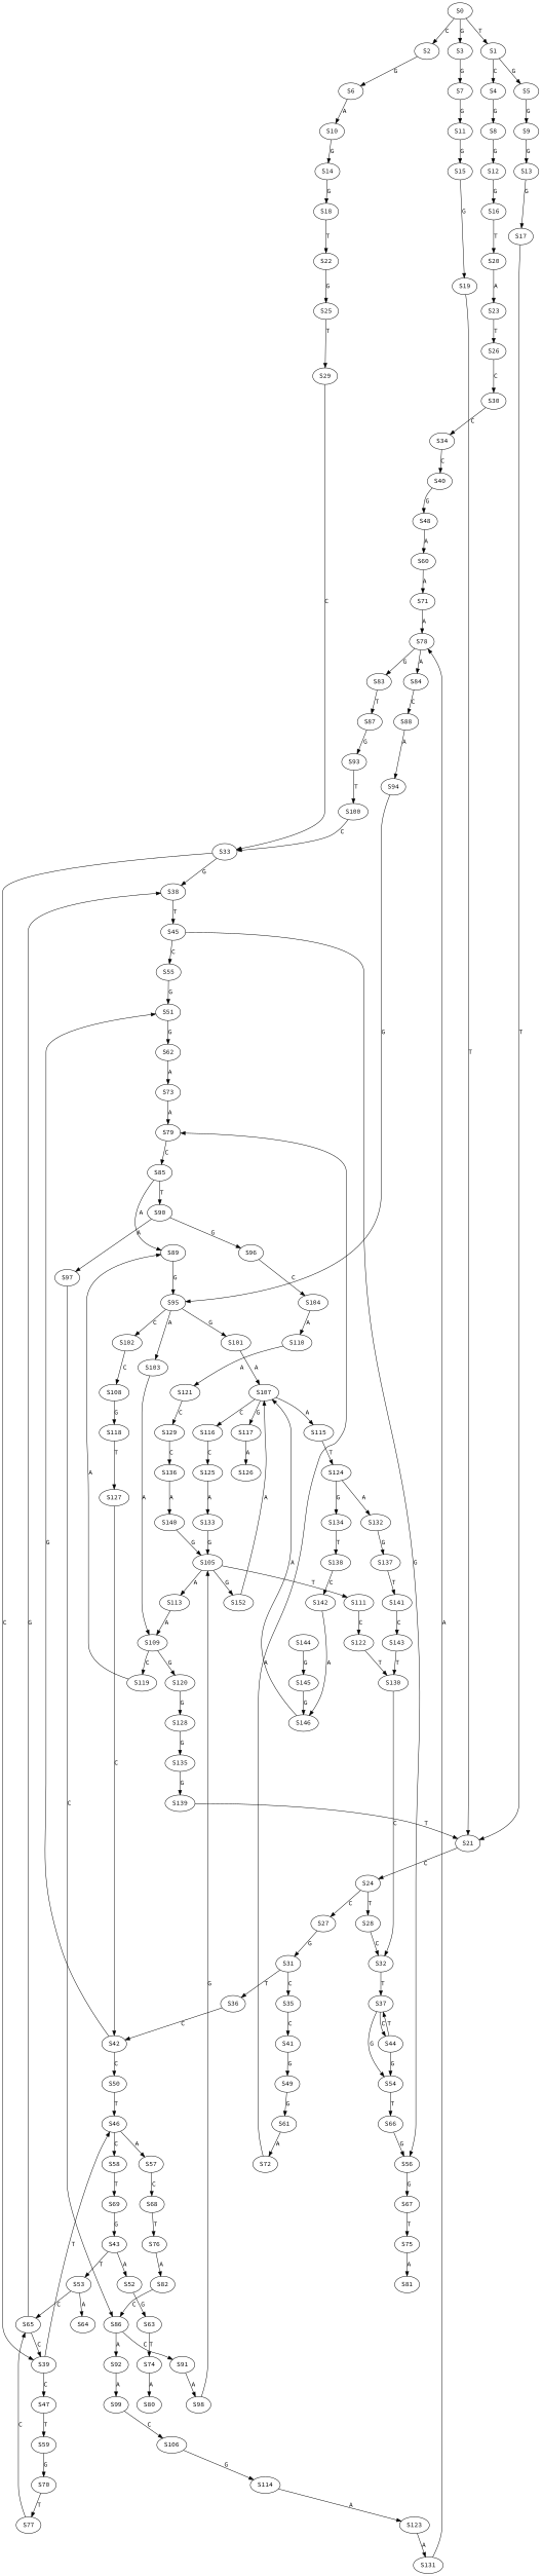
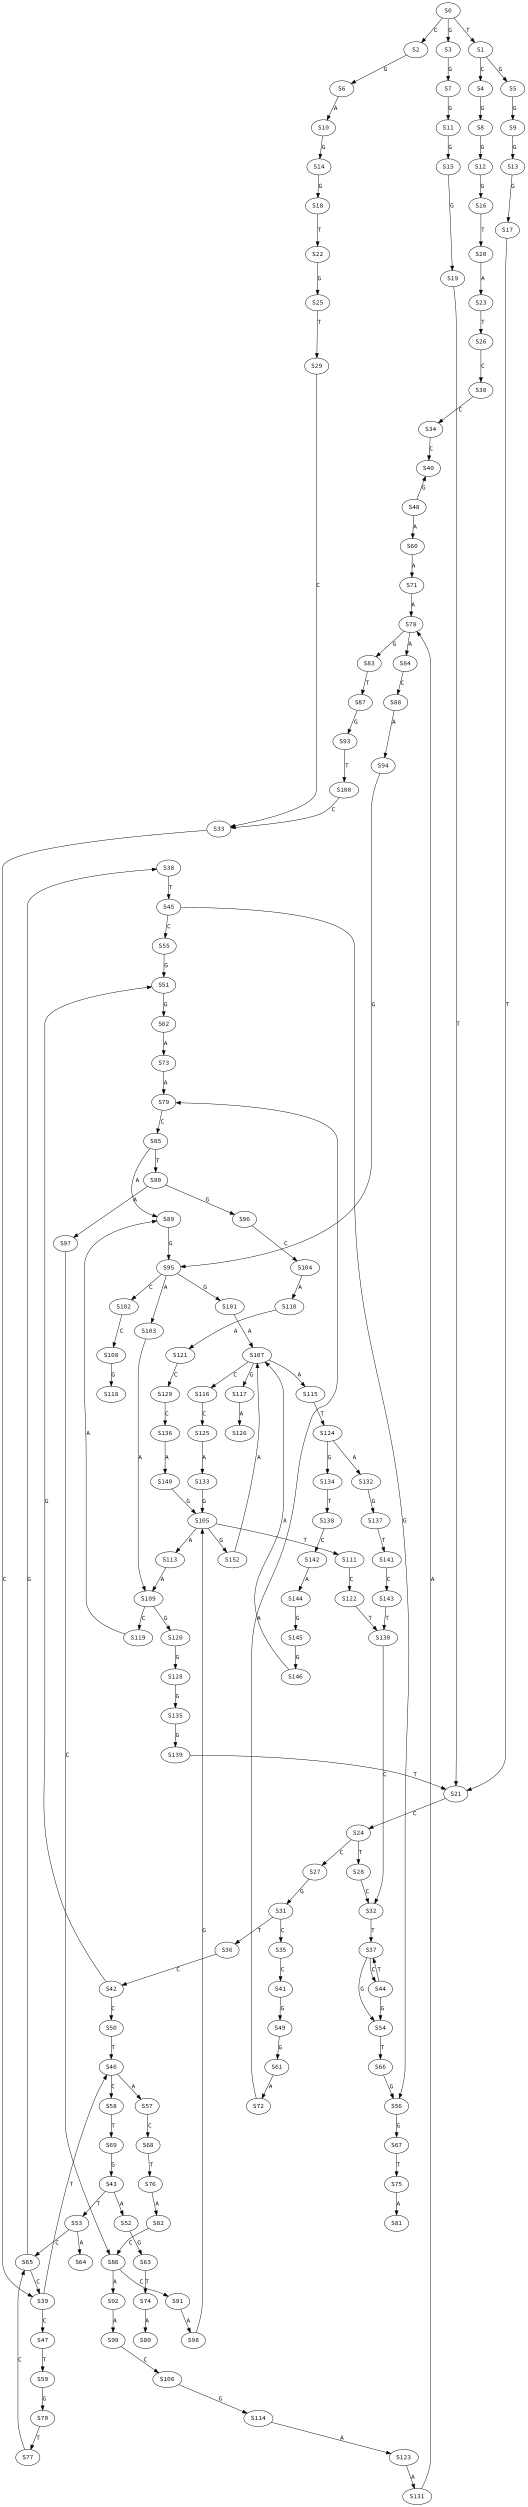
  strict digraph {
    fontname="Source Code Pro"
    node [fontname="Source Code Pro"]
    edge [fontname="Source Code Pro"]
    S0
    S1
    S2
    S3
    S4
    S5
    S6
    S7
    S8
    S9
    S10
    S11
    S12
    S13
    S14
    S15
    S16
    S17
    S18
    S19
    S20
    S21
    S22
    S23
    S24
    S25
    S26
    S27
    S28
    S29
    S30
    S31
    S32
    S33
    S34
    S35
    S36
    S37
    S38
    S39
    S40
    S41
    S42
    S44
    S54
    S45
    S46
    S47
    S48
    S49
    S50
    S51
    S43
    S52
    S53
    S55
    S56
    S57
    S58
    S59
    S60
    S61
    S62
    S63
    S64
    S65
    S66
    S67
    S68
    S69
    S70
    S71
    S72
    S73
    S74
    S75
    S76
    S77
    S78
    S79
    S80
    S81
    S82
    S83
    S84
    S85
    S86
    S87
    S88
    S89
    S90
    S91
    S92
    S93
    S94
    S95
    S96
    S97
    S98
    S99
    S100
    S101
    S102
    S103
    S104
    S105
    S106
    S107
    S108
    S109
    S110
    S111
    n113 [label=S152]
    S113
    S114
    S115
    S116
    S117
    S118
    S119
    S120
    S121
    S122
    S123
    S124
    S125
    S126
-   S127
    S128
    S129
    S130
    S131
    S132
    S134
    S133
    S135
    S136
    S137
    S138
    S139
    S140
    S141
    S142
    S143
    S144
    S145
    S146
    S0 -> S1 [label=T]
    S0 -> S2 [label=C]
    S0 -> S3 [label=G]
    S1 -> S4 [label=C]
    S1 -> S5 [label=G]
    S2 -> S6 [label=G]
    S3 -> S7 [label=G]
    S4 -> S8 [label=G]
    S5 -> S9 [label=G]
    S6 -> S10 [label=A]
    S7 -> S11 [label=G]
    S8 -> S12 [label=G]
    S9 -> S13 [label=G]
    S10 -> S14 [label=G]
    S11 -> S15 [label=G]
    S12 -> S16 [label=G]
    S13 -> S17 [label=G]
    S14 -> S18 [label=G]
    S15 -> S19 [label=G]
    S16 -> S20 [label=T]
    S17 -> S21 [label=T]
    S18 -> S22 [label=T]
    S19 -> S21 [label=T]
    S20 -> S23 [label=A]
    S21 -> S24 [label=C]
    S22 -> S25 [label=G]
    S23 -> S26 [label=T]
    S24 -> S27 [label=C]
    S24 -> S28 [label=T]
    S25 -> S29 [label=T]
    S26 -> S30 [label=C]
    S27 -> S31 [label=G]
    S28 -> S32 [label=C]
    S29 -> S33 [label=C]
    S30 -> S34 [label=C]
    S31 -> S35 [label=C]
    S31 -> S36 [label=T]
    S32 -> S37 [label=T]
-   S33 -> S38 [label=G]
    S33 -> S39 [label=C]
    S34 -> S40 [label=C]
    S35 -> S41 [label=C]
    S36 -> S42 [label=C]
    S37 -> S44 [label=C]
    S37 -> S54 [label=G]
    S38 -> S45 [label=T]
    S39 -> S46 [label=T]
    S39 -> S47 [label=C]
-   S40 -> S48 [label=G]
+   S48 -> S40 [label=G]
    S41 -> S49 [label=G]
    S42 -> S50 [label=C]
    S42 -> S51 [label=G]
    S44 -> S37 [label=T]
    S44 -> S54 [label=G]
    S54 -> S66 [label=T]
    S45 -> S55 [label=C]
    S45 -> S56 [label=G]
    S46 -> S57 [label=A]
    S46 -> S58 [label=C]
    S47 -> S59 [label=T]
    S48 -> S60 [label=A]
    S49 -> S61 [label=G]
    S50 -> S46 [label=T]
    S51 -> S62 [label=G]
    S43 -> S52 [label=A]
    S43 -> S53 [label=T]
    S52 -> S63 [label=G]
    S53 -> S64 [label=A]
    S53 -> S65 [label=C]
    S55 -> S51 [label=G]
    S56 -> S67 [label=G]
    S57 -> S68 [label=C]
    S58 -> S69 [label=T]
    S59 -> S70 [label=G]
    S60 -> S71 [label=A]
    S61 -> S72 [label=A]
    S62 -> S73 [label=A]
    S63 -> S74 [label=T]
    S65 -> S38 [label=G]
    S65 -> S39 [label=C]
    S66 -> S56 [label=G]
    S67 -> S75 [label=T]
    S68 -> S76 [label=T]
    S69 -> S43 [label=G]
    S70 -> S77 [label=T]
    S71 -> S78 [label=A]
    S72 -> S79 [label=A]
    S73 -> S79 [label=A]
    S74 -> S80 [label=A]
    S75 -> S81 [label=A]
    S76 -> S82 [label=A]
    S77 -> S65 [label=C]
    S78 -> S83 [label=G]
    S78 -> S84 [label=A]
    S79 -> S85 [label=C]
    S82 -> S86 [label=C]
    S83 -> S87 [label=T]
    S84 -> S88 [label=C]
    S85 -> S89 [label=A]
    S85 -> S90 [label=T]
    S86 -> S91 [label=C]
    S86 -> S92 [label=A]
    S87 -> S93 [label=G]
    S88 -> S94 [label=A]
    S89 -> S95 [label=G]
    S90 -> S96 [label=G]
    S90 -> S97 [label=A]
    S91 -> S98 [label=A]
    S92 -> S99 [label=A]
    S93 -> S100 [label=T]
    S94 -> S95 [label=G]
    S95 -> S101 [label=G]
    S95 -> S102 [label=C]
    S95 -> S103 [label=A]
    S96 -> S104 [label=C]
    S97 -> S86 [label=C]
    S98 -> S105 [label=G]
    S99 -> S106 [label=C]
    S100 -> S33 [label=C]
    S101 -> S107 [label=A]
    S102 -> S108 [label=C]
    S103 -> S109 [label=A]
    S104 -> S110 [label=A]
    S105 -> S111 [label=T]
    S105 -> n113 [label=G]
    S105 -> S113 [label=A]
    S106 -> S114 [label=G]
    S107 -> S115 [label=A]
    S107 -> S116 [label=C]
    S107 -> S117 [label=G]
    S108 -> S118 [label=G]
    S109 -> S119 [label=C]
    S109 -> S120 [label=G]
    S110 -> S121 [label=A]
    S111 -> S122 [label=C]
    n113 -> S107 [label=A]
    S113 -> S109 [label=A]
    S114 -> S123 [label=A]
    S115 -> S124 [label=T]
    S116 -> S125 [label=C]
    S117 -> S126 [label=A]
-   S118 -> S127 [label=T]
    S119 -> S89 [label=A]
    S120 -> S128 [label=G]
    S121 -> S129 [label=C]
    S122 -> S130 [label=T]
    S123 -> S131 [label=A]
    S124 -> S132 [label=A]
    S124 -> S134 [label=G]
    S125 -> S133 [label=A]
-   S127 -> S42 [label=C]
    S128 -> S135 [label=G]
    S129 -> S136 [label=C]
    S130 -> S32 [label=C]
    S131 -> S78 [label=A]
    S132 -> S137 [label=G]
    S134 -> S138 [label=T]
    S133 -> S105 [label=G]
    S135 -> S139 [label=G]
    S136 -> S140 [label=A]
    S137 -> S141 [label=T]
    S138 -> S142 [label=C]
    S139 -> S21 [label=T]
    S140 -> S105 [label=G]
    S141 -> S143 [label=C]
-   S142 -> S146 [label=A]
+   S142 -> S144 [label=A]
    S143 -> S130 [label=T]
    S144 -> S145 [label=G]
    S145 -> S146 [label=G]
    S146 -> S107 [label=A]
  }
